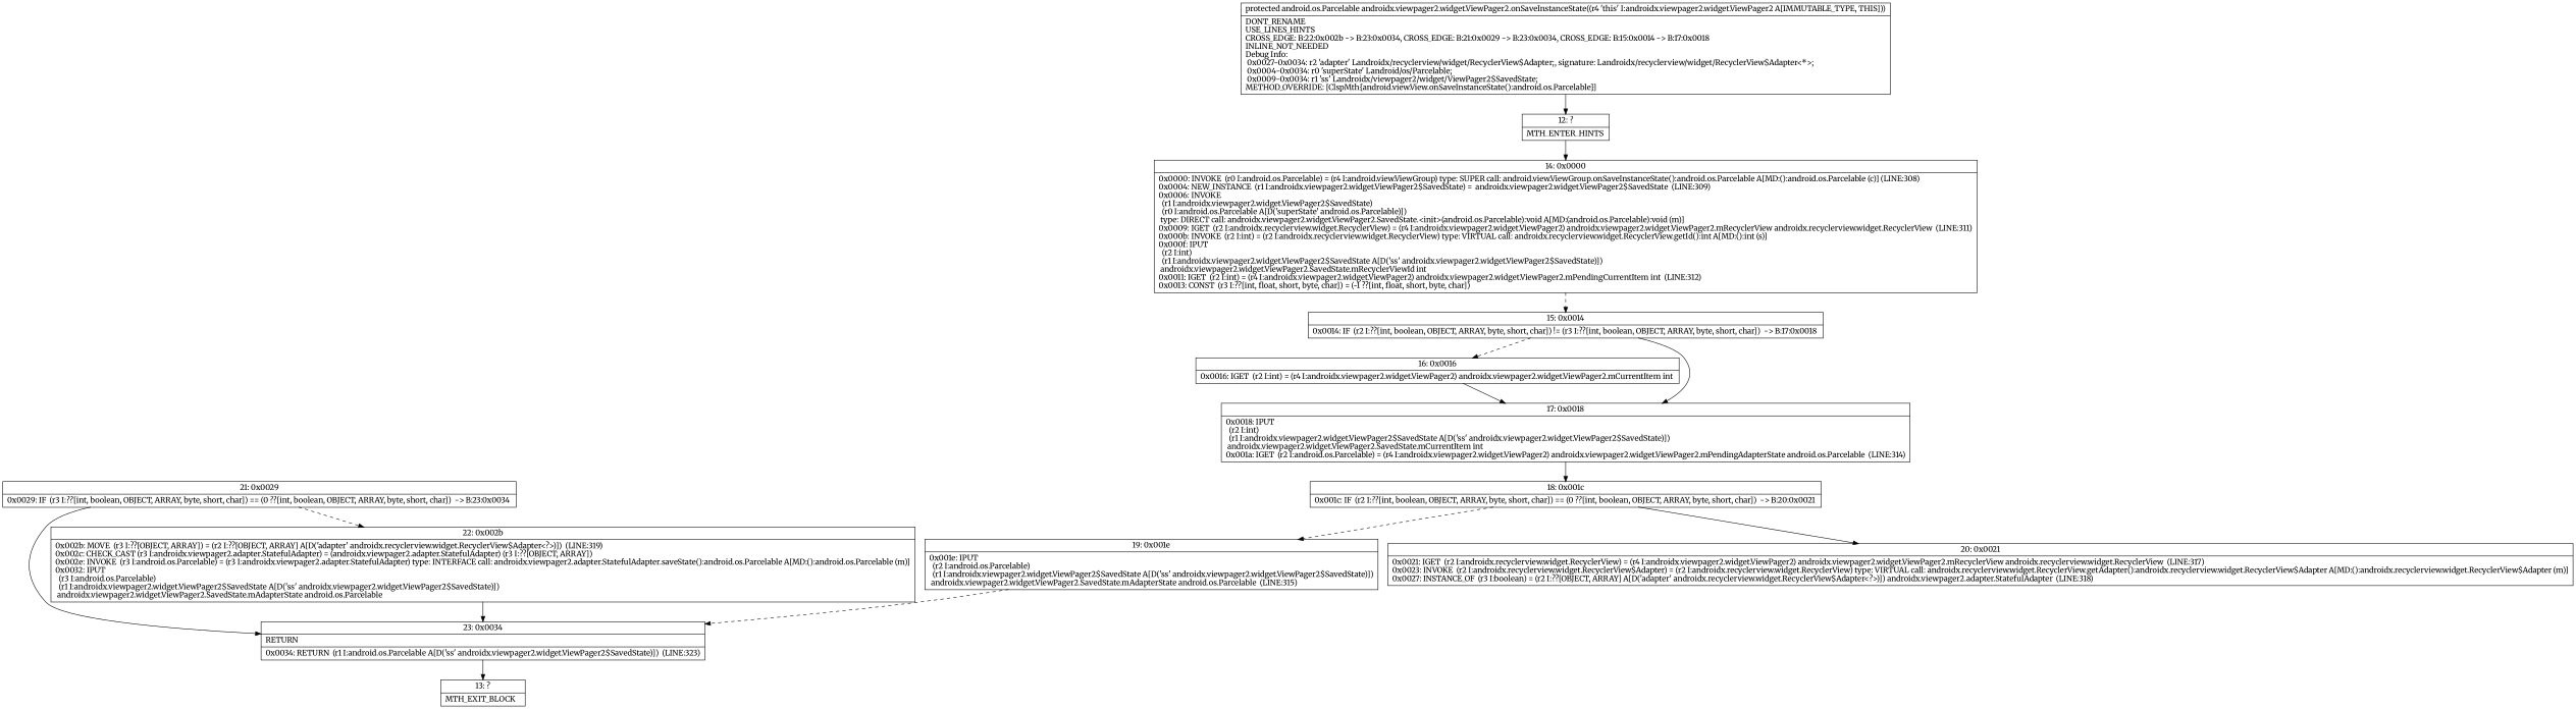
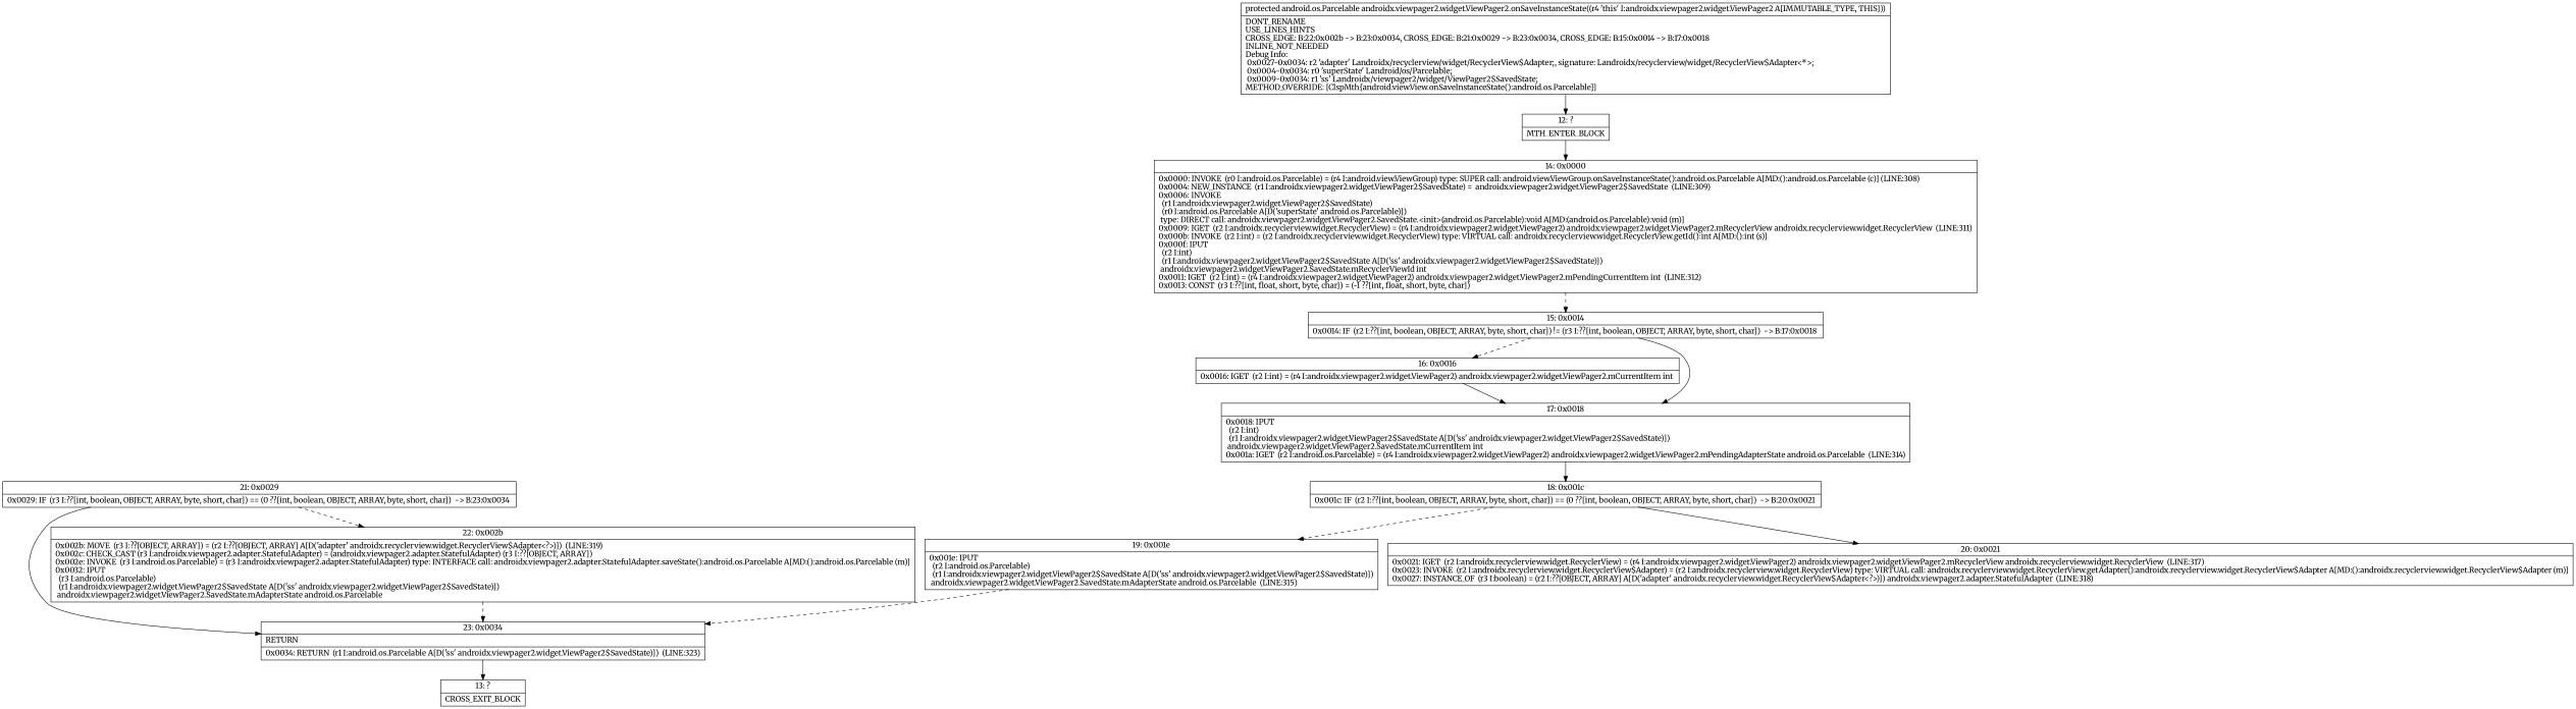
  digraph {
    fontname=Merriweather
    node [fontname=Merriweather shape=record]
    edge [fontname=Merriweather]
-   n1 [label="{12\:\ ?|MTH_ENTER_HINTS\l}"]
+   n1 [label="{12\:\ ?|MTH_ENTER_BLOCK\l}"]
    n2 [label="{14\:\ 0x0000|0x0000: INVOKE  (r0 I:android.os.Parcelable) = (r4 I:android.view.ViewGroup) type: SUPER call: android.view.ViewGroup.onSaveInstanceState():android.os.Parcelable A[MD:():android.os.Parcelable (c)] (LINE:308)\l0x0004: NEW_INSTANCE  (r1 I:androidx.viewpager2.widget.ViewPager2$SavedState) =  androidx.viewpager2.widget.ViewPager2$SavedState  (LINE:309)\l0x0006: INVOKE  \l  (r1 I:androidx.viewpager2.widget.ViewPager2$SavedState)\l  (r0 I:android.os.Parcelable A[D('superState' android.os.Parcelable)])\l type: DIRECT call: androidx.viewpager2.widget.ViewPager2.SavedState.\<init\>(android.os.Parcelable):void A[MD:(android.os.Parcelable):void (m)]\l0x0009: IGET  (r2 I:androidx.recyclerview.widget.RecyclerView) = (r4 I:androidx.viewpager2.widget.ViewPager2) androidx.viewpager2.widget.ViewPager2.mRecyclerView androidx.recyclerview.widget.RecyclerView  (LINE:311)\l0x000b: INVOKE  (r2 I:int) = (r2 I:androidx.recyclerview.widget.RecyclerView) type: VIRTUAL call: androidx.recyclerview.widget.RecyclerView.getId():int A[MD:():int (s)]\l0x000f: IPUT  \l  (r2 I:int)\l  (r1 I:androidx.viewpager2.widget.ViewPager2$SavedState A[D('ss' androidx.viewpager2.widget.ViewPager2$SavedState)])\l androidx.viewpager2.widget.ViewPager2.SavedState.mRecyclerViewId int \l0x0011: IGET  (r2 I:int) = (r4 I:androidx.viewpager2.widget.ViewPager2) androidx.viewpager2.widget.ViewPager2.mPendingCurrentItem int  (LINE:312)\l0x0013: CONST  (r3 I:??[int, float, short, byte, char]) = (\-1 ??[int, float, short, byte, char]) \l}"]
    n3 [label="{15\:\ 0x0014|0x0014: IF  (r2 I:??[int, boolean, OBJECT, ARRAY, byte, short, char]) != (r3 I:??[int, boolean, OBJECT, ARRAY, byte, short, char])  \-\> B:17:0x0018 \l}"]
    n4 [label="{16\:\ 0x0016|0x0016: IGET  (r2 I:int) = (r4 I:androidx.viewpager2.widget.ViewPager2) androidx.viewpager2.widget.ViewPager2.mCurrentItem int \l}"]
    n5 [label="{17\:\ 0x0018|0x0018: IPUT  \l  (r2 I:int)\l  (r1 I:androidx.viewpager2.widget.ViewPager2$SavedState A[D('ss' androidx.viewpager2.widget.ViewPager2$SavedState)])\l androidx.viewpager2.widget.ViewPager2.SavedState.mCurrentItem int \l0x001a: IGET  (r2 I:android.os.Parcelable) = (r4 I:androidx.viewpager2.widget.ViewPager2) androidx.viewpager2.widget.ViewPager2.mPendingAdapterState android.os.Parcelable  (LINE:314)\l}"]
    n6 [label="{18\:\ 0x001c|0x001c: IF  (r2 I:??[int, boolean, OBJECT, ARRAY, byte, short, char]) == (0 ??[int, boolean, OBJECT, ARRAY, byte, short, char])  \-\> B:20:0x0021 \l}"]
    n7 [label="{19\:\ 0x001e|0x001e: IPUT  \l  (r2 I:android.os.Parcelable)\l  (r1 I:androidx.viewpager2.widget.ViewPager2$SavedState A[D('ss' androidx.viewpager2.widget.ViewPager2$SavedState)])\l androidx.viewpager2.widget.ViewPager2.SavedState.mAdapterState android.os.Parcelable  (LINE:315)\l}"]
    n8 [label="{20\:\ 0x0021|0x0021: IGET  (r2 I:androidx.recyclerview.widget.RecyclerView) = (r4 I:androidx.viewpager2.widget.ViewPager2) androidx.viewpager2.widget.ViewPager2.mRecyclerView androidx.recyclerview.widget.RecyclerView  (LINE:317)\l0x0023: INVOKE  (r2 I:androidx.recyclerview.widget.RecyclerView$Adapter) = (r2 I:androidx.recyclerview.widget.RecyclerView) type: VIRTUAL call: androidx.recyclerview.widget.RecyclerView.getAdapter():androidx.recyclerview.widget.RecyclerView$Adapter A[MD:():androidx.recyclerview.widget.RecyclerView$Adapter (m)]\l0x0027: INSTANCE_OF  (r3 I:boolean) = (r2 I:??[OBJECT, ARRAY] A[D('adapter' androidx.recyclerview.widget.RecyclerView$Adapter\<?\>)]) androidx.viewpager2.adapter.StatefulAdapter  (LINE:318)\l}"]
    n9 [label="{23\:\ 0x0034|RETURN\l|0x0034: RETURN  (r1 I:android.os.Parcelable A[D('ss' androidx.viewpager2.widget.ViewPager2$SavedState)])  (LINE:323)\l}"]
-   n10 [label="{13\:\ ?|MTH_EXIT_BLOCK\l}"]
+   n10 [label="{13\:\ ?|CROSS_EXIT_BLOCK\l}"]
    n11 [label="{21\:\ 0x0029|0x0029: IF  (r3 I:??[int, boolean, OBJECT, ARRAY, byte, short, char]) == (0 ??[int, boolean, OBJECT, ARRAY, byte, short, char])  \-\> B:23:0x0034 \l}"]
    n12 [label="{22\:\ 0x002b|0x002b: MOVE  (r3 I:??[OBJECT, ARRAY]) = (r2 I:??[OBJECT, ARRAY] A[D('adapter' androidx.recyclerview.widget.RecyclerView$Adapter\<?\>)])  (LINE:319)\l0x002c: CHECK_CAST (r3 I:androidx.viewpager2.adapter.StatefulAdapter) = (androidx.viewpager2.adapter.StatefulAdapter) (r3 I:??[OBJECT, ARRAY]) \l0x002e: INVOKE  (r3 I:android.os.Parcelable) = (r3 I:androidx.viewpager2.adapter.StatefulAdapter) type: INTERFACE call: androidx.viewpager2.adapter.StatefulAdapter.saveState():android.os.Parcelable A[MD:():android.os.Parcelable (m)]\l0x0032: IPUT  \l  (r3 I:android.os.Parcelable)\l  (r1 I:androidx.viewpager2.widget.ViewPager2$SavedState A[D('ss' androidx.viewpager2.widget.ViewPager2$SavedState)])\l androidx.viewpager2.widget.ViewPager2.SavedState.mAdapterState android.os.Parcelable \l}"]
    n13 [label="{protected android.os.Parcelable androidx.viewpager2.widget.ViewPager2.onSaveInstanceState((r4 'this' I:androidx.viewpager2.widget.ViewPager2 A[IMMUTABLE_TYPE, THIS]))  | DONT_RENAME\lUSE_LINES_HINTS\lCROSS_EDGE: B:22:0x002b \-\> B:23:0x0034, CROSS_EDGE: B:21:0x0029 \-\> B:23:0x0034, CROSS_EDGE: B:15:0x0014 \-\> B:17:0x0018\lINLINE_NOT_NEEDED\lDebug Info:\l  0x0027\-0x0034: r2 'adapter' Landroidx\/recyclerview\/widget\/RecyclerView$Adapter;, signature: Landroidx\/recyclerview\/widget\/RecyclerView$Adapter\<*\>;\l  0x0004\-0x0034: r0 'superState' Landroid\/os\/Parcelable;\l  0x0009\-0x0034: r1 'ss' Landroidx\/viewpager2\/widget\/ViewPager2$SavedState;\lMETHOD_OVERRIDE: [ClspMth\{android.view.View.onSaveInstanceState():android.os.Parcelable\}]\l}"]
    n1 -> n2
    n2 -> n3 [style=dashed]
    n3 -> n4 [style=dashed]
    n3 -> n5
    n4 -> n5
    n5 -> n6
    n6 -> n7 [style=dashed]
    n6 -> n8
    n7 -> n9 [style=dashed]
    n9 -> n10
    n11 -> n9
    n11 -> n12 [style=dashed]
-   n12 -> n9
+   n12 -> n9 [style=dashed]
    n13 -> n1
  }
